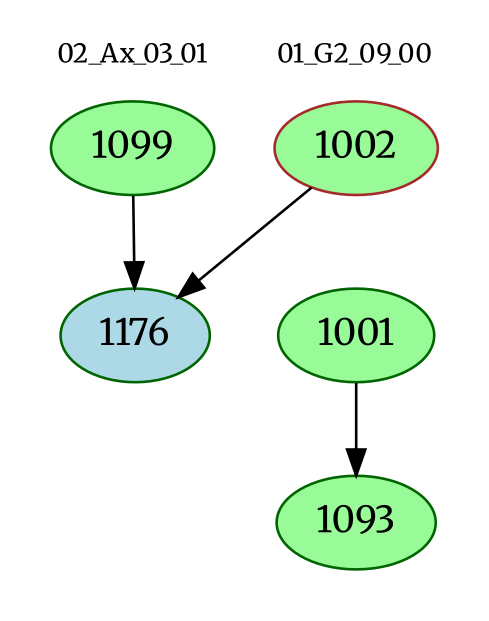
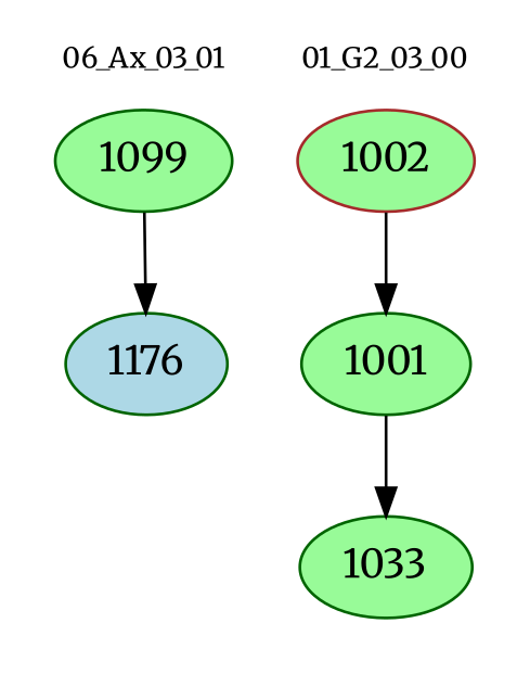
  digraph {
    fontname=Merriweather
    node [color=darkgreen fillcolor=palegreen fontname=Merriweather style=filled]
    edge [color=black fontname=Merriweather]
    n1 [label=1099]
    n2 [fillcolor=lightblue label=1176]
    n3 [color=brown label=1002]
    n4 [label=1001]
-   n5 [label=1093]
+   n5 [label=1033]
    subgraph cluster_1 {
      color=white
      fontsize=10
-     label="02_Ax_03_01"
+     label="06_Ax_03_01"
      n1
      n2
    }
    subgraph cluster_2 {
      color=white
      fontsize=10
-     label="01_G2_09_00"
+     label="01_G2_03_00"
      n3
      n4
      n5
    }
    n1 -> n2
-   n3 -> n2
+   n3 -> n4
    n4 -> n5
  }
